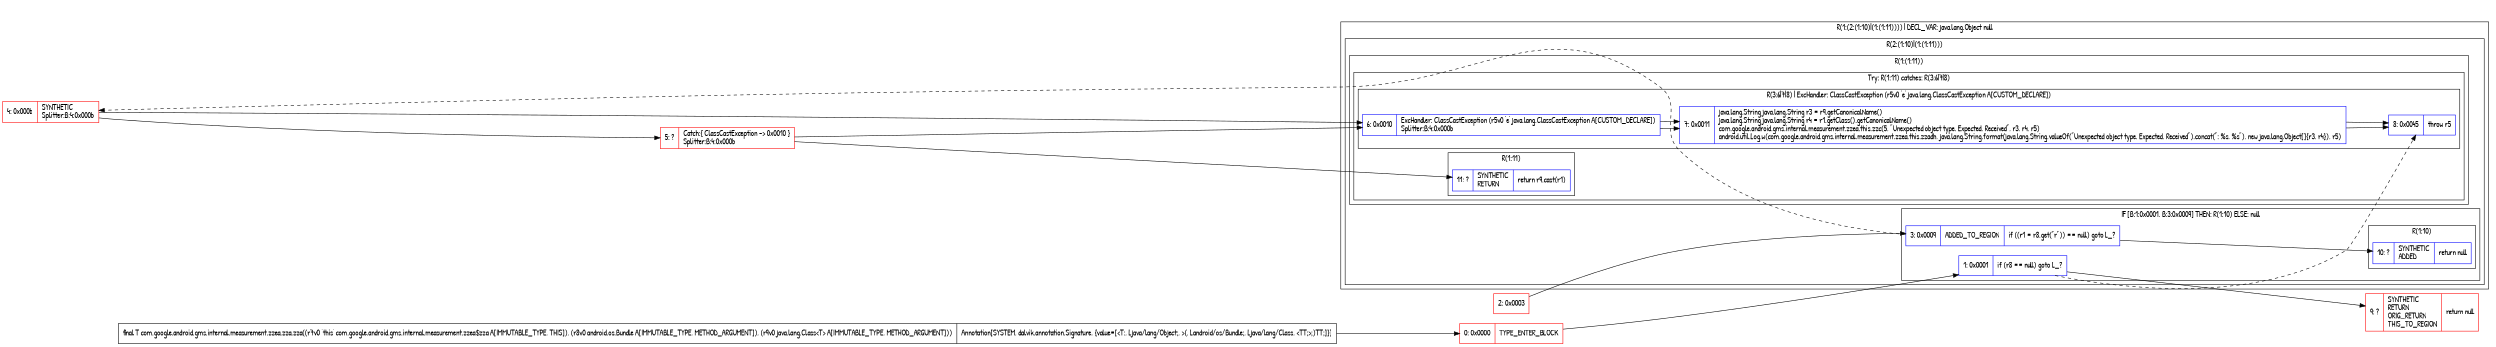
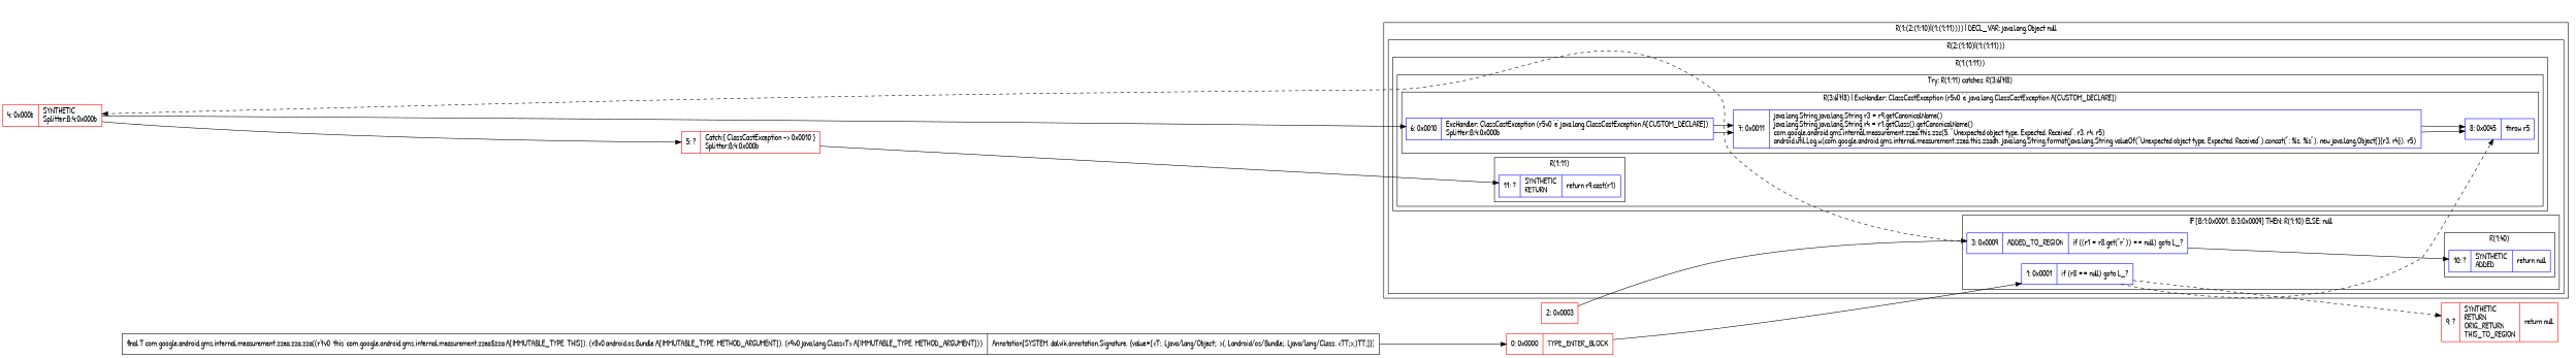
  digraph {
    fontname="Patrick Hand"
    rankdir=LR
    node [color=blue fontname="Patrick Hand" shape=record]
    edge [fontname="Patrick Hand"]
    n1 [label="{10\:\ ?|SYNTHETIC\lADDED\l|return null\l}"]
    n2 [label="{1\:\ 0x0001|if (r8 == null) goto L_?\l}"]
    n3 [label="{3\:\ 0x0009|ADDED_TO_REGION\l|if ((r1 = r8.get(\"r\")) == null) goto L_?\l}"]
    n4 [label="{11\:\ ?|SYNTHETIC\lRETURN\l|return r9.cast(r1)\l}"]
    n5 [label="{6\:\ 0x0010|ExcHandler: ClassCastException (r5v0 'e' java.lang.ClassCastException A[CUSTOM_DECLARE])\lSplitter:B:4:0x000b\l}"]
    n6 [label="{7\:\ 0x0011|java.lang.String java.lang.String r3 = r9.getCanonicalName()\ljava.lang.String java.lang.String r4 = r1.getClass().getCanonicalName()\lcom.google.android.gms.internal.measurement.zzea.this.zzc(5, \"Unexpected object type. Expected, Received\", r3, r4, r5)\landroid.util.Log.w(com.google.android.gms.internal.measurement.zzea.this.zzadh, java.lang.String.format(java.lang.String.valueOf(\"Unexpected object type. Expected, Received\").concat(\": %s, %s\"), new java.lang.Object[]\{r3, r4\}), r5)\l}"]
    n7 [label="{8\:\ 0x0045|throw r5\l}"]
    n8 [color=red label="{9\:\ ?|SYNTHETIC\lRETURN\lORIG_RETURN\lTHIS_TO_REGION\l|return null\l}"]
    n9 [color=red label="{4\:\ 0x000b|SYNTHETIC\lSplitter:B:4:0x000b\l}"]
    n10 [color=red label="{2\:\ 0x0003}"]
    n11 [color=red label="{5\:\ ?|Catch:\{ ClassCastException \-\> 0x0010 \}\lSplitter:B:4:0x000b\l}"]
    n12 [color=red label="{0\:\ 0x0000|TYPE_ENTER_BLOCK\l}"]
    n13 [label="{final T com.google.android.gms.internal.measurement.zzea.zza.zza((r7v0 'this' com.google.android.gms.internal.measurement.zzea$zza A[IMMUTABLE_TYPE, THIS]), (r8v0 android.os.Bundle A[IMMUTABLE_TYPE, METHOD_ARGUMENT]), (r9v0 java.lang.Class\<T\> A[IMMUTABLE_TYPE, METHOD_ARGUMENT]))  | Annotation[SYSTEM, dalvik.annotation.Signature, \{value=[\<T:, Ljava\/lang\/Object;, \>(, Landroid\/os\/Bundle;, Ljava\/lang\/Class, \<TT;\>;)TT;]\}]\l}" color=""]
    subgraph cluster_1 {
      label="R(1:(2:(1:10)|(1:(1:11)))) | DECL_VAR: java.lang.Object null\l"
      subgraph cluster_2 {
        label="R(2:(1:10)|(1:(1:11)))"
        subgraph cluster_3 {
          label="IF [B:1:0x0001, B:3:0x0009] THEN: R(1:10) ELSE: null"
          n2
          n3
          subgraph cluster_4 {
-           label="R(1:10)"
+           label="R(1:40)"
            n1
          }
        }
        subgraph cluster_5 {
          label="R(1:(1:11))"
          subgraph cluster_6 {
            label="Try: R(1:11) catches: R(3:6|7|8)"
            subgraph cluster_7 {
              label="R(1:11)"
              n4
            }
            subgraph cluster_8 {
              label="R(3:6|7|8) | ExcHandler: ClassCastException (r5v0 'e' java.lang.ClassCastException A[CUSTOM_DECLARE])\l"
              n5
              n6
              n7
            }
          }
        }
      }
    }
    subgraph cluster_9 {
      label="R(3:6|7|8) | ExcHandler: ClassCastException (r5v0 'e' java.lang.ClassCastException A[CUSTOM_DECLARE])\l"
    }
    n2 -> n7 [style=dashed]
-   n2 -> n8
+   n2 -> n8 [style=dashed]
    n3 -> n1
    n3 -> n9 [style=dashed]
    n5 -> n6
    n5 -> n6
    n6 -> n7
    n6 -> n7
    n9 -> n5
    n9 -> n11
    n10 -> n3
    n11 -> n4
-   n11 -> n5
    n12 -> n2
    n13 -> n12
  }
